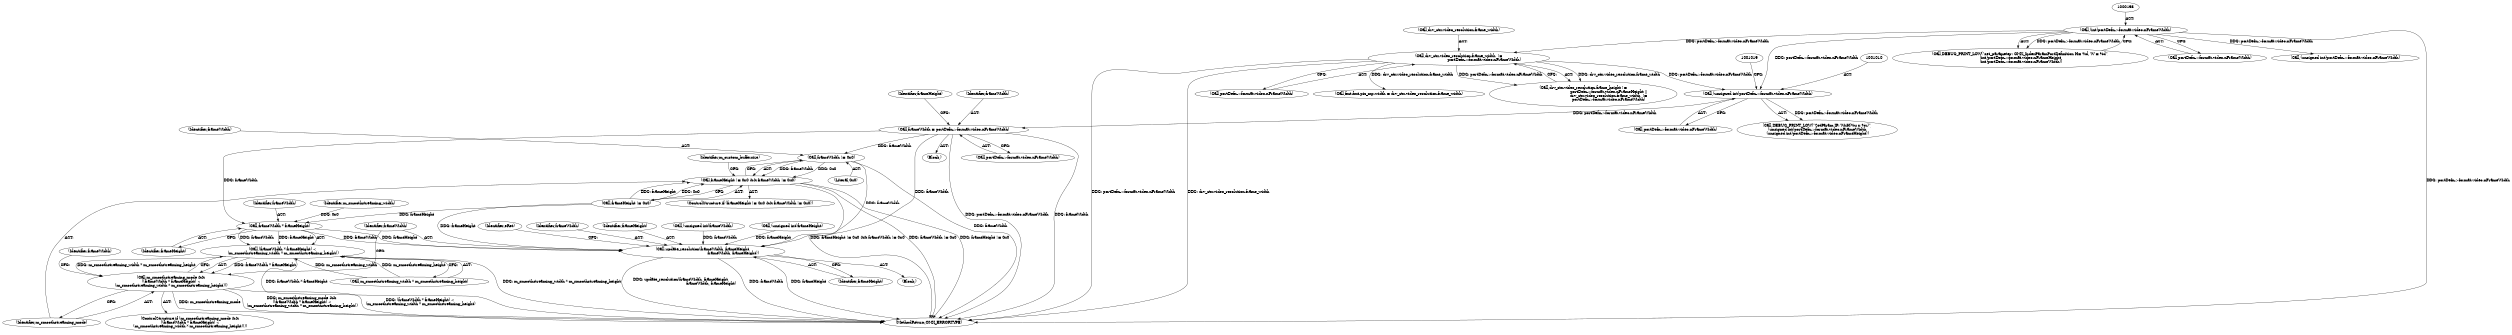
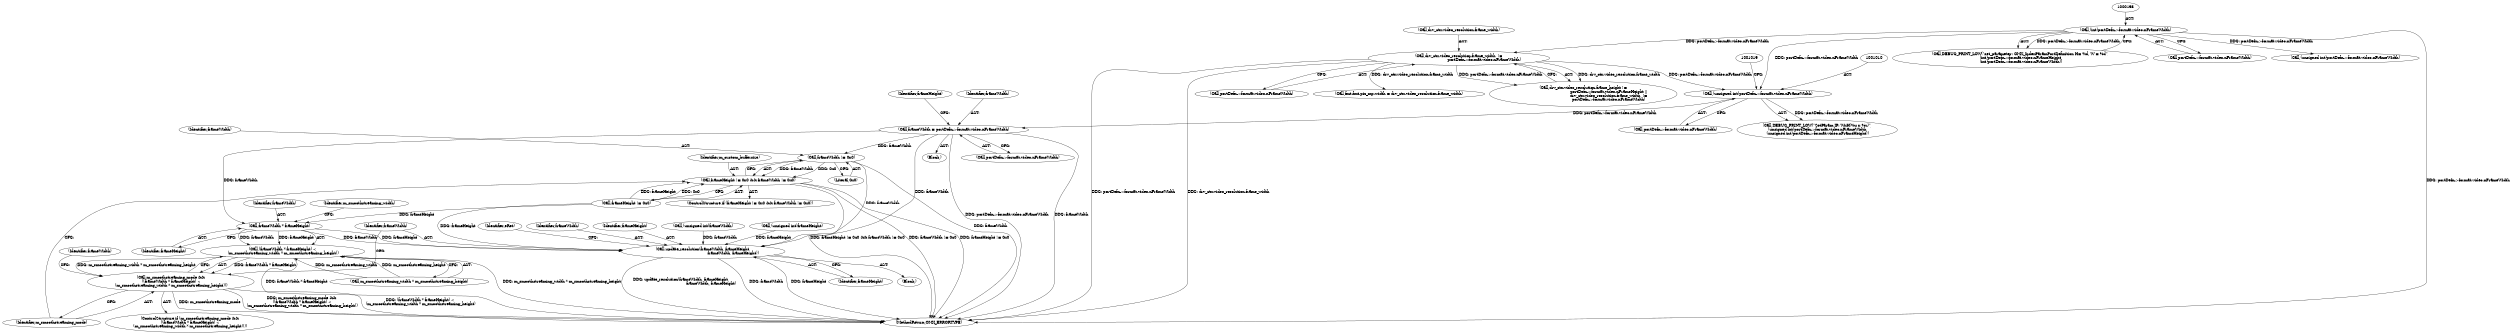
  digraph {
    n1 [label="(Call,frameWidth = portDefn->format.video.nFrameWidth)"]
    n2 [label="(Call,frameWidth != 0x0)"]
    n3 [label="(Call,frameWidth * frameHeight)"]
    n4 [label="(Call,update_resolution(frameWidth, frameHeight,\n                                                   frameWidth, frameHeight))"]
    n5 [label="(Block,)"]
    n6 [label="(MethodReturn,OMX_ERRORTYPE)"]
    n7 [label="(Call,portDefn->format.video.nFrameWidth)"]
    n8 [label="(Call,frameHeight != 0x0 && frameWidth != 0x0)"]
    n9 [label="(Literal,0x0)"]
    n10 [label="(Call,(frameWidth * frameHeight) <\n (m_smoothstreaming_width * m_smoothstreaming_height))"]
    n11 [label="(Identifier,frameHeight)"]
    n12 [label="(Identifier,frameHeight)"]
    n13 [label="(Block,)"]
    n14 [label="(Call,(unsigned int)portDefn->format.video.nFrameWidth)"]
    n15 [label="(Call,DEBUG_PRINT_LOW(\"SetParam IP: WxH(%u x %u)\",\n (unsigned int)portDefn->format.video.nFrameWidth,\n (unsigned int)portDefn->format.video.nFrameHeight))"]
    n16 [label="(Call,portDefn->format.video.nFrameWidth)"]
    n17 [label="(Call,drv_ctx.video_resolution.frame_width  !=\n                                           portDefn->format.video.nFrameWidth)"]
    n18 [label="(Call,portDefn->format.video.nFrameWidth)"]
    n19 [label="(Call,fmt.fmt.pix_mp.width = drv_ctx.video_resolution.frame_width)"]
    n20 [label="(Call,drv_ctx.video_resolution.frame_height !=\n                                           portDefn->format.video.nFrameHeight ||\n                                           drv_ctx.video_resolution.frame_width  !=\n                                           portDefn->format.video.nFrameWidth)"]
    n21 [label="(Call,(int)portDefn->format.video.nFrameWidth)"]
    n22 [label="(Call,DEBUG_PRINT_LOW(\"set_parameter: OMX_IndexParamPortDefinition H= %d, W = %d\",\n (int)portDefn->format.video.nFrameHeight,\n (int)portDefn->format.video.nFrameWidth))"]
    n23 [label="(Call,portDefn->format.video.nFrameWidth)"]
    n24 [label="(Call,(unsigned int)portDefn->format.video.nFrameWidth)"]
    n25 [label="(Call,frameHeight != 0x0)"]
    n26 [label="(ControlStructure,if (frameHeight != 0x0 && frameWidth != 0x0))"]
    n27 [label="(Call,m_smoothstreaming_mode &&\n ((frameWidth * frameHeight) <\n (m_smoothstreaming_width * m_smoothstreaming_height)))"]
    n28 [label="(Call,m_smoothstreaming_width * m_smoothstreaming_height)"]
    n29 [label="(ControlStructure,if (m_smoothstreaming_mode &&\n ((frameWidth * frameHeight) <\n (m_smoothstreaming_width * m_smoothstreaming_height))))"]
    n30 [label="(Identifier,m_smoothstreaming_mode)"]
    n31 [label="(Identifier,m_custom_buffersize)"]
    n32 [label="(Identifier,frameWidth)"]
    n33 [label="(Call,drv_ctx.video_resolution.frame_width)"]
    n34 [label="(Identifier,frameWidth)"]
    n35 [label="(Identifier,eRet)"]
    n36 [label="(Identifier,m_smoothstreaming_width)"]
    n37 [label="(Identifier,frameHeight)"]
    n38 [label="(Identifier,frameWidth)"]
    n39 [label="(Identifier,frameWidth)"]
    n40 [label="(Identifier,frameWidth)"]
    n41 [label="(Identifier,frameHeight)"]
    n42 [label="(Call,(unsigned int)frameWidth)"]
    n43 [label="(Identifier,frameWidth)"]
    n44 [label="(Call,(unsigned int)frameHeight)"]
    1001010
    1001019
    1000198
    n1 -> n2 [label="DDG: frameWidth"]
    n1 -> n3 [label="DDG: frameWidth"]
    n1 -> n4 [label="DDG: frameWidth"]
    n1 -> n5 [label="AST: "]
    n1 -> n6 [label="DDG: portDefn->format.video.nFrameWidth"]
    n1 -> n6 [label="DDG: frameWidth"]
    n1 -> n7 [label="CFG: "]
    n2 -> n4 [label="DDG: frameWidth"]
    n2 -> n6 [label="DDG: frameWidth"]
    n2 -> n8 [label="AST: "]
    n2 -> n8 [label="DDG: frameWidth"]
    n2 -> n8 [label="DDG: 0x0"]
+   n2 -> n9 [label="CFG: "]
    n3 -> n4 [label="DDG: frameWidth"]
    n3 -> n4 [label="DDG: frameHeight"]
    n3 -> n10 [label="AST: "]
    n3 -> n10 [label="DDG: frameWidth"]
    n3 -> n10 [label="DDG: frameHeight"]
    n3 -> n11 [label="CFG: "]
    n4 -> n6 [label="DDG: frameWidth"]
    n4 -> n6 [label="DDG: frameHeight"]
    n4 -> n6 [label="DDG: update_resolution(frameWidth, frameHeight,\n                                                   frameWidth, frameHeight)"]
    n4 -> n12 [label="CFG: "]
    n4 -> n13 [label="AST: "]
    n7 -> n1 [label="AST: "]
    n8 -> n2 [label="CFG: "]
    n8 -> n6 [label="DDG: frameHeight != 0x0 && frameWidth != 0x0"]
    n8 -> n6 [label="DDG: frameWidth != 0x0"]
    n8 -> n6 [label="DDG: frameHeight != 0x0"]
    n8 -> n25 [label="CFG: "]
    n8 -> n26 [label="AST: "]
    n9 -> n2 [label="AST: "]
    n10 -> n6 [label="DDG: m_smoothstreaming_width * m_smoothstreaming_height"]
    n10 -> n6 [label="DDG: frameWidth * frameHeight"]
    n10 -> n27 [label="AST: "]
    n10 -> n27 [label="DDG: frameWidth * frameHeight"]
    n10 -> n27 [label="DDG: m_smoothstreaming_width * m_smoothstreaming_height"]
    n10 -> n28 [label="CFG: "]
    n11 -> n3 [label="AST: "]
    n12 -> n4 [label="AST: "]
    n14 -> n1 [label="DDG: portDefn->format.video.nFrameWidth"]
    n14 -> n15 [label="AST: "]
    n14 -> n15 [label="DDG: portDefn->format.video.nFrameWidth"]
    n14 -> n16 [label="CFG: "]
    n16 -> n14 [label="AST: "]
    n17 -> n6 [label="DDG: portDefn->format.video.nFrameWidth"]
    n17 -> n6 [label="DDG: drv_ctx.video_resolution.frame_width"]
    n17 -> n14 [label="DDG: portDefn->format.video.nFrameWidth"]
    n17 -> n18 [label="CFG: "]
    n17 -> n19 [label="DDG: drv_ctx.video_resolution.frame_width"]
    n17 -> n20 [label="AST: "]
    n17 -> n20 [label="DDG: drv_ctx.video_resolution.frame_width"]
    n17 -> n20 [label="DDG: portDefn->format.video.nFrameWidth"]
    n18 -> n17 [label="AST: "]
    n20 -> n17 [label="CFG: "]
    n21 -> n6 [label="DDG: portDefn->format.video.nFrameWidth"]
    n21 -> n14 [label="DDG: portDefn->format.video.nFrameWidth"]
    n21 -> n17 [label="DDG: portDefn->format.video.nFrameWidth"]
    n21 -> n22 [label="AST: "]
    n21 -> n22 [label="DDG: portDefn->format.video.nFrameWidth"]
    n21 -> n23 [label="CFG: "]
    n21 -> n24 [label="DDG: portDefn->format.video.nFrameWidth"]
    n22 -> n21 [label="CFG: "]
    n23 -> n21 [label="AST: "]
    n25 -> n3 [label="DDG: frameHeight"]
    n25 -> n4 [label="DDG: frameHeight"]
    n25 -> n8 [label="AST: "]
    n25 -> n8 [label="DDG: frameHeight"]
    n25 -> n8 [label="DDG: 0x0"]
    n27 -> n6 [label="DDG: (frameWidth * frameHeight) <\n (m_smoothstreaming_width * m_smoothstreaming_height)"]
    n27 -> n6 [label="DDG: m_smoothstreaming_mode"]
    n27 -> n6 [label="DDG: m_smoothstreaming_mode &&\n ((frameWidth * frameHeight) <\n (m_smoothstreaming_width * m_smoothstreaming_height))"]
    n27 -> n10 [label="CFG: "]
    n27 -> n29 [label="AST: "]
    n27 -> n30 [label="CFG: "]
    n28 -> n10 [label="AST: "]
    n28 -> n10 [label="DDG: m_smoothstreaming_width"]
    n28 -> n10 [label="DDG: m_smoothstreaming_height"]
-   n30 -> n8 [label="AST: "]
+   n30 -> n8 [label="CFG: "]
    n30 -> n27 [label="AST: "]
-   n31 -> n8 [label="CFG: "]
+   n31 -> n8 [label="AST: "]
    n32 -> n3 [label="AST: "]
    n33 -> n17 [label="AST: "]
    n34 -> n27 [label="CFG: "]
    n35 -> n4 [label="CFG: "]
-   n36 -> n3 [label="DDG: 0x0"]
+   n36 -> n3 [label="CFG: "]
    n37 -> n1 [label="CFG: "]
    n38 -> n4 [label="AST: "]
    n38 -> n27 [label="CFG: "]
    n39 -> n2 [label="AST: "]
    n40 -> n4 [label="AST: "]
    n41 -> n4 [label="AST: "]
    n42 -> n4 [label="DDG: frameWidth"]
    n43 -> n1 [label="AST: "]
    n44 -> n4 [label="DDG: frameHeight"]
    1001010 -> n14 [label="AST: "]
    1001019 -> n14 [label="CFG: "]
    1000198 -> n21 [label="AST: "]
  }
